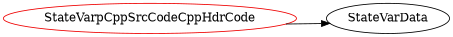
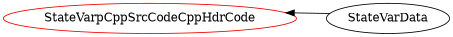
  digraph {
    rankdir=LR
    n1 [color=red2 label=StateVarpCppSrcCodeCppHdrCode shape=oval]
    StateVarData
-   n1 -> StateVarData
+   StateVarData -> n1
  }
